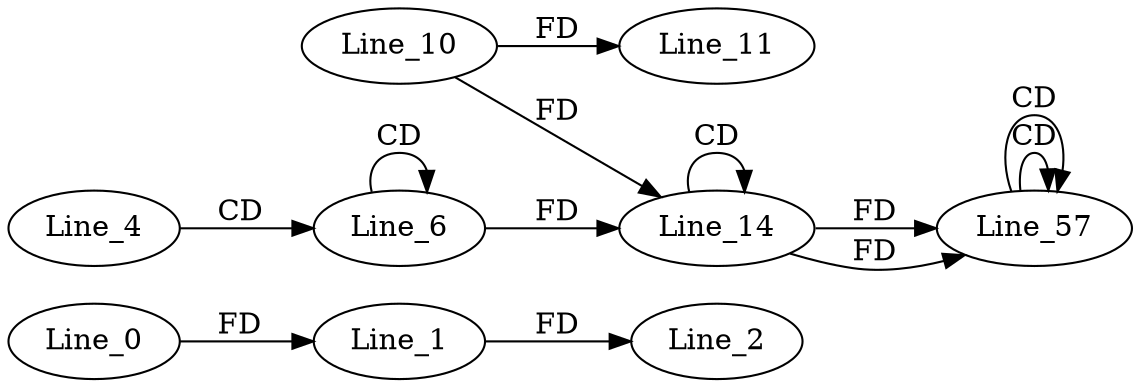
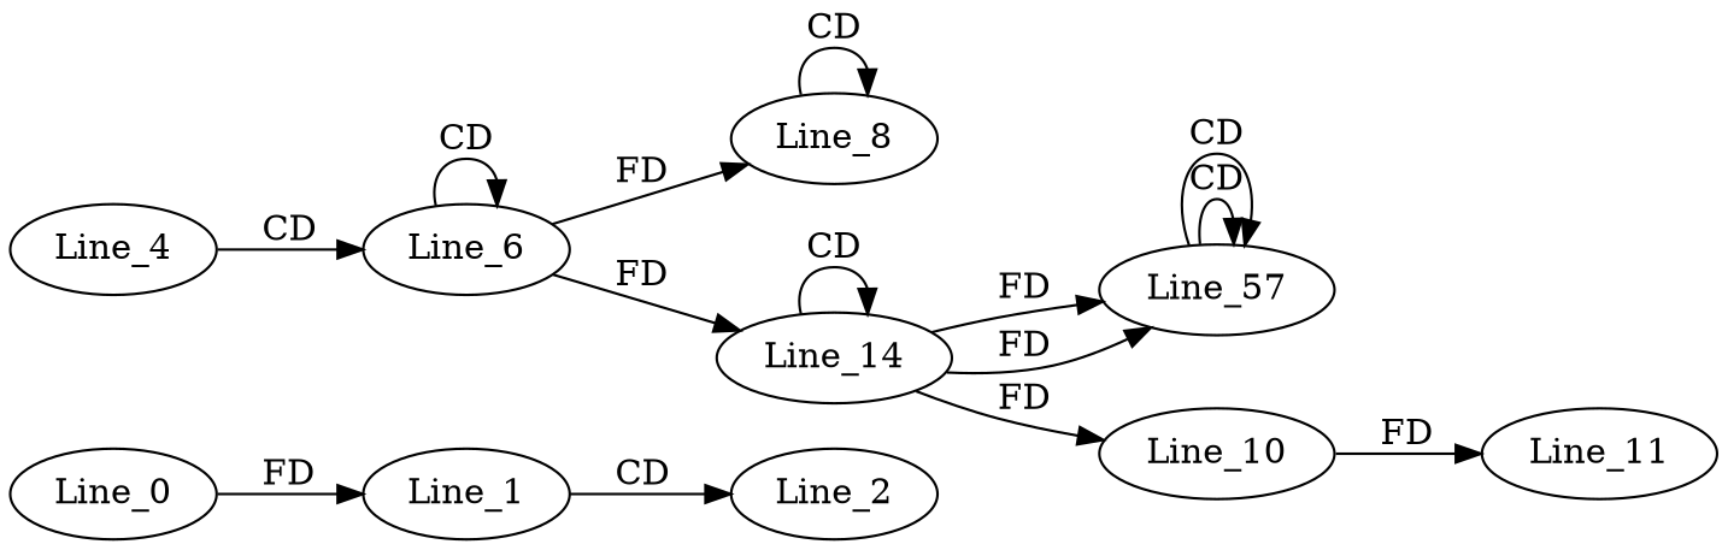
  digraph {
    rankdir=LR
    Line_0
    Line_1
    Line_2
    Line_6
+   Line_8
    Line_14
    Line_4
    n8 [label=Line_57]
    Line_10
    Line_11
    Line_0 -> Line_1 [label=FD]
-   Line_1 -> Line_2 [label=FD]
+   Line_1 -> Line_2 [label=CD]
    Line_6 -> Line_6 [label=CD]
+   Line_6 -> Line_8 [label=FD]
    Line_6 -> Line_14 [label=FD]
+   Line_8 -> Line_8 [label=CD]
    Line_14 -> Line_14 [label=CD]
    Line_14 -> n8 [label=FD]
    Line_14 -> n8 [label=FD]
    Line_4 -> Line_6 [label=CD]
    n8 -> n8 [label=CD]
    n8 -> n8 [label=CD]
-   Line_10 -> Line_14 [label=FD]
+   Line_14 -> Line_10 [label=FD]
    Line_10 -> Line_11 [label=FD]
  }
